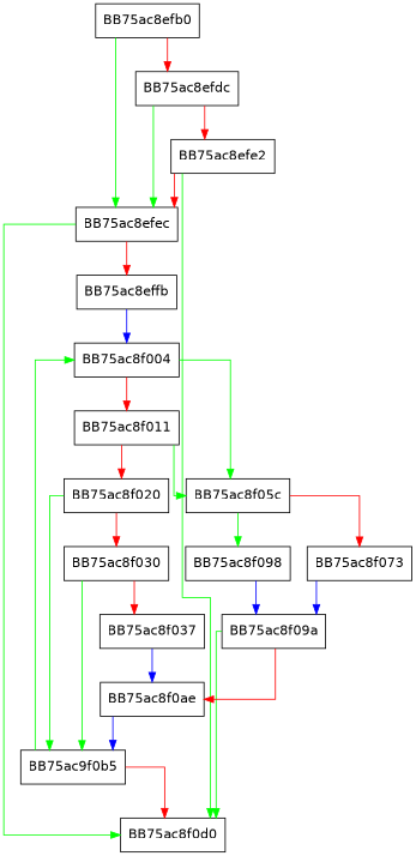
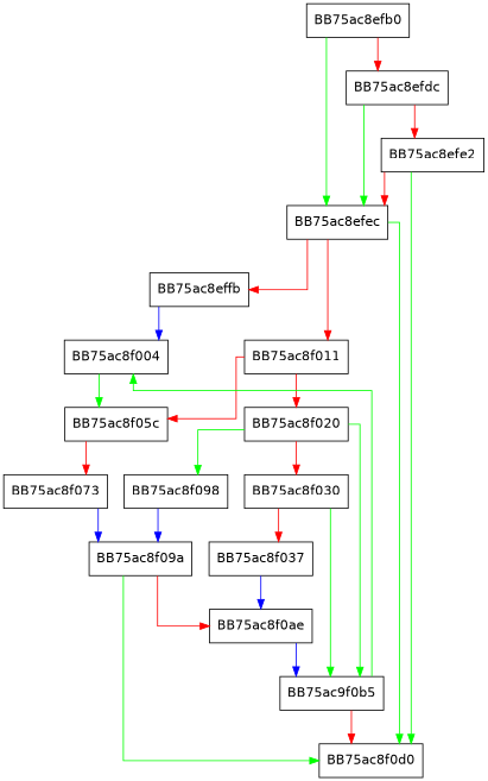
  digraph {
    fontname="DejaVu Sans"
    splines=ortho
    node [fontname="DejaVu Sans" shape=box]
    edge [color=green fontname="DejaVu Sans"]
    BB75ac8efb0
    BB75ac8efec
    BB75ac8efdc
    BB75ac8f0d0
    BB75ac8effb
    BB75ac8efe2
    BB75ac8f004
    BB75ac8f05c
    BB75ac8f011
    BB75ac8f098
    BB75ac8f073
    BB75ac8f020
    BB75ac8f09a
    n14 [label=BB75ac9f0b5]
    BB75ac8f030
    BB75ac8f037
    BB75ac8f0ae
    BB75ac8efb0 -> BB75ac8efec
    BB75ac8efb0 -> BB75ac8efdc [color=red]
    BB75ac8efec -> BB75ac8f0d0
    BB75ac8efec -> BB75ac8effb [color=red]
    BB75ac8efdc -> BB75ac8efec
    BB75ac8efdc -> BB75ac8efe2 [color=red]
    BB75ac8effb -> BB75ac8f004 [color=blue]
    BB75ac8efe2 -> BB75ac8efec [color=red]
    BB75ac8efe2 -> BB75ac8f0d0
    BB75ac8f004 -> BB75ac8f05c
-   BB75ac8f004 -> BB75ac8f011 [color=red]
-   BB75ac8f05c -> BB75ac8f098
+   BB75ac8efec -> BB75ac8f011 [color=red]
+   BB75ac8f020 -> BB75ac8f098
    BB75ac8f05c -> BB75ac8f073 [color=red]
-   BB75ac8f011 -> BB75ac8f05c
+   BB75ac8f011 -> BB75ac8f05c [color=red]
    BB75ac8f011 -> BB75ac8f020 [color=red]
    BB75ac8f098 -> BB75ac8f09a [color=blue]
    BB75ac8f073 -> BB75ac8f09a [color=blue]
    BB75ac8f020 -> n14
    BB75ac8f020 -> BB75ac8f030 [color=red]
    BB75ac8f09a -> BB75ac8f0d0
    BB75ac8f09a -> BB75ac8f0ae [color=red]
    n14 -> BB75ac8f0d0 [color=red]
    n14 -> BB75ac8f004
    BB75ac8f030 -> n14
    BB75ac8f030 -> BB75ac8f037 [color=red]
    BB75ac8f037 -> BB75ac8f0ae [color=blue]
    BB75ac8f0ae -> n14 [color=blue]
  }
